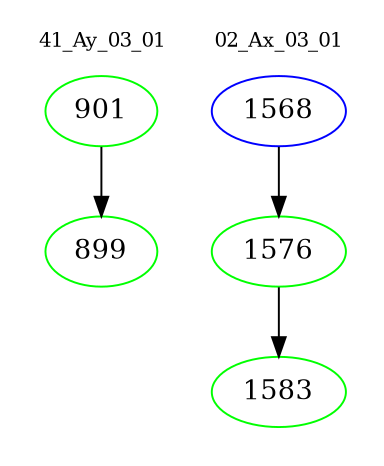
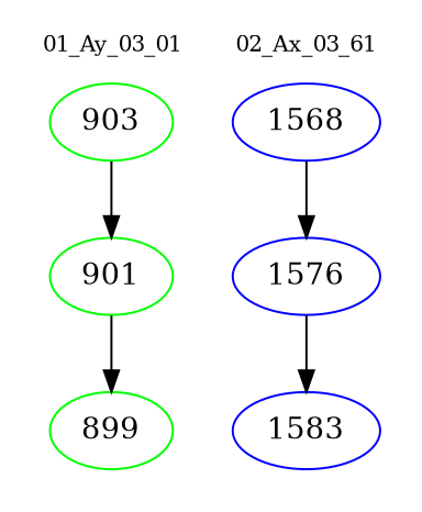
  digraph {
    node [color=green]
    edge [color=black]
+   n1 [label=903]
    n2 [label=901]
    n3 [label=899]
    n4 [color=blue label=1568]
-   n5 [label=1576]
-   n6 [label=1583]
+   n5 [color=blue label=1576]
+   n6 [color=blue label=1583]
    subgraph cluster_1 {
      color=white
      fontsize=10
-     label="41_Ay_03_01"
+     label="01_Ay_03_01"
+     n1
      n2
      n3
    }
    subgraph cluster_2 {
      color=white
      fontsize=10
-     label="02_Ax_03_01"
+     label="02_Ax_03_61"
      n4
      n5
      n6
    }
+   n1 -> n2
    n2 -> n3
    n4 -> n5
    n5 -> n6
  }
